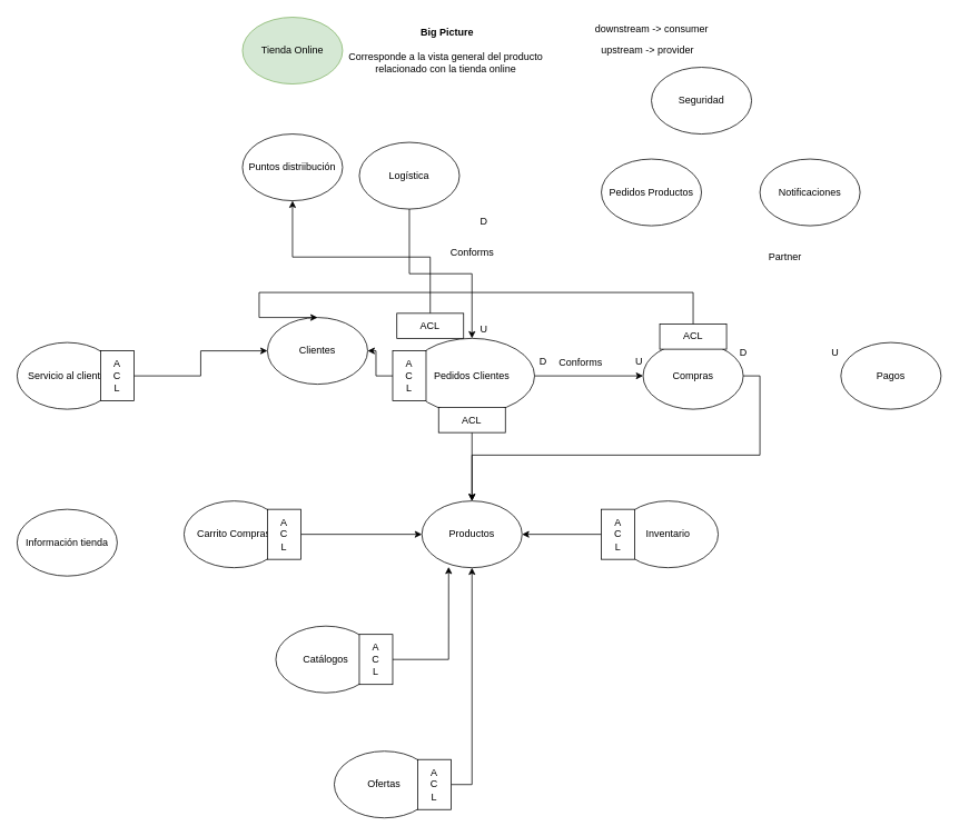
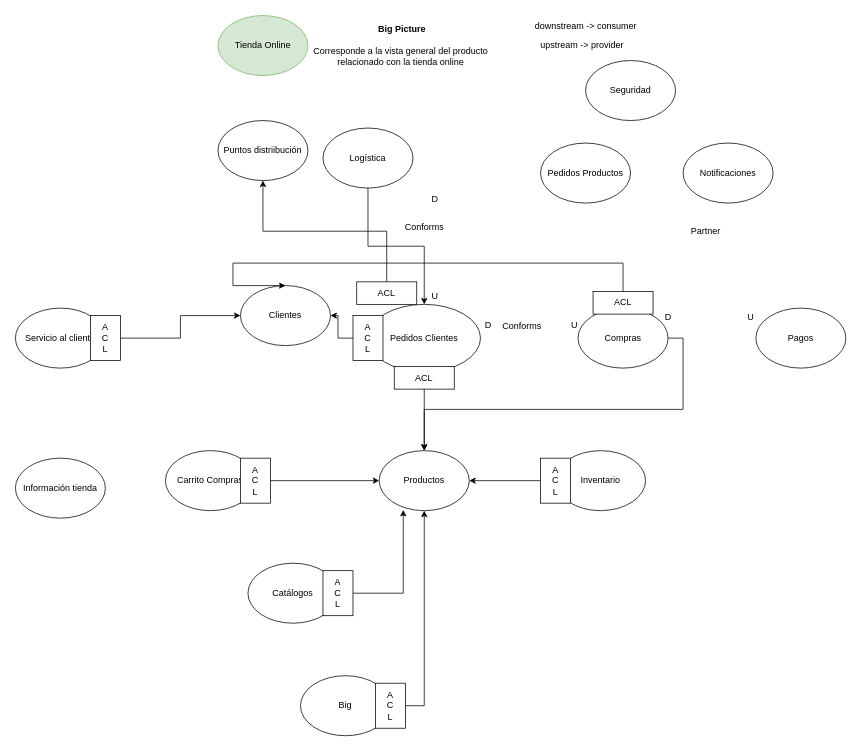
  <mxCell id="0" />
  <mxCell id="1" parent="0" />
  <mxCell id="2" value="Tienda Online" style="ellipse;whiteSpace=wrap;html=1;fillColor=#d5e8d4;strokeColor=#82b366;" parent="1" vertex="1"><mxGeometry x="290" y="20" width="120" height="80" as="geometry" /></mxCell>
  <mxCell id="3" value="&lt;div&gt;&lt;b&gt;Big Picture&lt;/b&gt;&lt;/div&gt;&lt;div&gt;&lt;br&gt;&lt;/div&gt;&lt;div&gt;Corresponde a la vista general del producto&amp;nbsp;&lt;/div&gt;&lt;div&gt;relacionado con la tienda online&amp;nbsp; &lt;br&gt;&lt;/div&gt;" style="text;html=1;align=center;verticalAlign=middle;resizable=0;points=[];autosize=1;strokeColor=none;fillColor=none;" parent="1" vertex="1"><mxGeometry x="410" y="25" width="250" height="70" as="geometry" /></mxCell>
  <mxCell id="4" value="Carrito Compras" style="ellipse;whiteSpace=wrap;html=1;" parent="1" vertex="1"><mxGeometry x="220" y="600" width="120" height="80" as="geometry" /></mxCell>
  <mxCell id="5" value="Notificaciones" style="ellipse;whiteSpace=wrap;html=1;" parent="1" vertex="1"><mxGeometry x="910" y="190" width="120" height="80" as="geometry" /></mxCell>
  <mxCell id="6" value="Servicio al cliente" style="ellipse;whiteSpace=wrap;html=1;" parent="1" vertex="1"><mxGeometry x="20" y="410" width="120" height="80" as="geometry" /></mxCell>
  <mxCell id="7" value="Información tienda" style="ellipse;whiteSpace=wrap;html=1;" parent="1" vertex="1"><mxGeometry x="20" y="610" width="120" height="80" as="geometry" /></mxCell>
  <mxCell id="8" value="Puntos distriibución" style="ellipse;whiteSpace=wrap;html=1;" parent="1" vertex="1"><mxGeometry x="290" y="160" width="120" height="80" as="geometry" /></mxCell>
  <mxCell id="9" value="Seguridad" style="ellipse;whiteSpace=wrap;html=1;" parent="1" vertex="1"><mxGeometry x="780" y="80" width="120" height="80" as="geometry" /></mxCell>
  <mxCell id="10" value="Clientes" style="ellipse;whiteSpace=wrap;html=1;" parent="1" vertex="1"><mxGeometry x="320" y="380" width="120" height="80" as="geometry" /></mxCell>
  <mxCell id="11" value="Pagos" style="ellipse;whiteSpace=wrap;html=1;" parent="1" vertex="1"><mxGeometry x="1007" y="410" width="120" height="80" as="geometry" /></mxCell>
- <mxCell id="12" style="edgeStyle=orthogonalEdgeStyle;rounded=0;orthogonalLoop=1;jettySize=auto;html=1;exitX=1;exitY=0.5;exitDx=0;exitDy=0;entryX=0;entryY=0.5;entryDx=0;entryDy=0;" parent="1" source="13" target="32" edge="1"><mxGeometry relative="1" as="geometry" /></mxCell>
  <mxCell id="13" value="Pedidos Clientes" style="ellipse;whiteSpace=wrap;html=1;" parent="1" vertex="1"><mxGeometry x="490" y="405" width="150" height="90" as="geometry" /></mxCell>
  <mxCell id="14" value="Pedidos Productos" style="ellipse;whiteSpace=wrap;html=1;" parent="1" vertex="1"><mxGeometry x="720" y="190" width="120" height="80" as="geometry" /></mxCell>
  <mxCell id="15" value="Productos" style="ellipse;whiteSpace=wrap;html=1;" parent="1" vertex="1"><mxGeometry x="505" y="600" width="120" height="80" as="geometry" /></mxCell>
  <mxCell id="16" value="Inventario" style="ellipse;whiteSpace=wrap;html=1;" parent="1" vertex="1"><mxGeometry x="740" y="600" width="120" height="80" as="geometry" /></mxCell>
  <mxCell id="17" value="Catálogos " style="ellipse;whiteSpace=wrap;html=1;" parent="1" vertex="1"><mxGeometry x="330" y="750" width="120" height="80" as="geometry" /></mxCell>
- <mxCell id="18" value="Ofertas" style="ellipse;whiteSpace=wrap;html=1;" parent="1" vertex="1"><mxGeometry x="400" y="900" width="120" height="80" as="geometry" /></mxCell>
+ <mxCell id="18" value="Big" style="ellipse;whiteSpace=wrap;html=1;" parent="1" vertex="1"><mxGeometry x="400" y="900" width="120" height="80" as="geometry" /></mxCell>
  <mxCell id="19" style="edgeStyle=orthogonalEdgeStyle;rounded=0;orthogonalLoop=1;jettySize=auto;html=1;exitX=0.5;exitY=1;exitDx=0;exitDy=0;entryX=0.5;entryY=0;entryDx=0;entryDy=0;" parent="1" source="20" target="13" edge="1"><mxGeometry relative="1" as="geometry" /></mxCell>
  <mxCell id="20" value="Logística" style="ellipse;whiteSpace=wrap;html=1;" parent="1" vertex="1"><mxGeometry x="430" y="170" width="120" height="80" as="geometry" /></mxCell>
  <mxCell id="21" style="edgeStyle=orthogonalEdgeStyle;rounded=0;orthogonalLoop=1;jettySize=auto;html=1;exitX=1;exitY=0.5;exitDx=0;exitDy=0;entryX=0.267;entryY=0.988;entryDx=0;entryDy=0;entryPerimeter=0;" parent="1" source="22" target="15" edge="1"><mxGeometry relative="1" as="geometry" /></mxCell>
  <mxCell id="22" value="&lt;div&gt;A&lt;/div&gt;&lt;div&gt;C&lt;/div&gt;&lt;div&gt;L&lt;br&gt;&lt;/div&gt;" style="rounded=0;whiteSpace=wrap;html=1;" parent="1" vertex="1"><mxGeometry x="430" y="760" width="40" height="60" as="geometry" /></mxCell>
  <mxCell id="23" style="edgeStyle=orthogonalEdgeStyle;rounded=0;orthogonalLoop=1;jettySize=auto;html=1;exitX=1;exitY=0.5;exitDx=0;exitDy=0;entryX=0.5;entryY=1;entryDx=0;entryDy=0;" parent="1" source="24" target="15" edge="1"><mxGeometry relative="1" as="geometry" /></mxCell>
  <mxCell id="24" value="&lt;div&gt;A&lt;/div&gt;&lt;div&gt;C&lt;/div&gt;&lt;div&gt;L&lt;br&gt;&lt;/div&gt;" style="rounded=0;whiteSpace=wrap;html=1;" parent="1" vertex="1"><mxGeometry x="500" y="910" width="40" height="60" as="geometry" /></mxCell>
  <mxCell id="25" style="edgeStyle=orthogonalEdgeStyle;rounded=0;orthogonalLoop=1;jettySize=auto;html=1;exitX=0;exitY=0.5;exitDx=0;exitDy=0;entryX=1;entryY=0.5;entryDx=0;entryDy=0;" parent="1" source="26" target="15" edge="1"><mxGeometry relative="1" as="geometry" /></mxCell>
  <mxCell id="26" value="&lt;div&gt;A&lt;/div&gt;&lt;div&gt;C&lt;/div&gt;&lt;div&gt;L&lt;br&gt;&lt;/div&gt;" style="rounded=0;whiteSpace=wrap;html=1;" parent="1" vertex="1"><mxGeometry x="720" y="610" width="40" height="60" as="geometry" /></mxCell>
  <mxCell id="27" style="edgeStyle=orthogonalEdgeStyle;rounded=0;orthogonalLoop=1;jettySize=auto;html=1;exitX=1;exitY=0.5;exitDx=0;exitDy=0;entryX=0;entryY=0.5;entryDx=0;entryDy=0;" parent="1" source="28" target="15" edge="1"><mxGeometry relative="1" as="geometry" /></mxCell>
  <mxCell id="28" value="&lt;div&gt;A&lt;/div&gt;&lt;div&gt;C&lt;/div&gt;&lt;div&gt;L&lt;br&gt;&lt;/div&gt;" style="rounded=0;whiteSpace=wrap;html=1;" parent="1" vertex="1"><mxGeometry x="320" y="610" width="40" height="60" as="geometry" /></mxCell>
  <mxCell id="29" style="edgeStyle=orthogonalEdgeStyle;rounded=0;orthogonalLoop=1;jettySize=auto;html=1;exitX=0.5;exitY=0;exitDx=0;exitDy=0;entryX=0.5;entryY=1;entryDx=0;entryDy=0;" parent="1" source="30" target="8" edge="1"><mxGeometry relative="1" as="geometry" /></mxCell>
  <mxCell id="30" value="&lt;div&gt;ACL&lt;/div&gt;" style="rounded=0;whiteSpace=wrap;html=1;" parent="1" vertex="1"><mxGeometry x="475" y="375" width="80" height="30" as="geometry" /></mxCell>
  <mxCell id="31" style="edgeStyle=orthogonalEdgeStyle;rounded=0;orthogonalLoop=1;jettySize=auto;html=1;exitX=1;exitY=0.5;exitDx=0;exitDy=0;" parent="1" source="32" target="15" edge="1"><mxGeometry relative="1" as="geometry" /></mxCell>
  <mxCell id="32" value="Compras" style="ellipse;whiteSpace=wrap;html=1;" parent="1" vertex="1"><mxGeometry x="770" y="410" width="120" height="80" as="geometry" /></mxCell>
  <mxCell id="33" value="Conforms" style="text;html=1;align=center;verticalAlign=middle;resizable=0;points=[];autosize=1;strokeColor=none;fillColor=none;" parent="1" vertex="1"><mxGeometry x="655" y="420" width="80" height="30" as="geometry" /></mxCell>
  <mxCell id="34" value="Partner" style="text;html=1;align=center;verticalAlign=middle;resizable=0;points=[];autosize=1;strokeColor=none;fillColor=none;" parent="1" vertex="1"><mxGeometry x="910" y="293" width="60" height="30" as="geometry" /></mxCell>
  <mxCell id="35" value="upstream -&amp;gt; provider" style="text;html=1;align=center;verticalAlign=middle;resizable=0;points=[];autosize=1;strokeColor=none;fillColor=none;" parent="1" vertex="1"><mxGeometry x="710" y="45" width="130" height="30" as="geometry" /></mxCell>
  <mxCell id="36" value="downstream -&amp;gt; consumer" style="text;html=1;align=center;verticalAlign=middle;resizable=0;points=[];autosize=1;strokeColor=none;fillColor=none;" parent="1" vertex="1"><mxGeometry x="700" y="20" width="160" height="30" as="geometry" /></mxCell>
  <mxCell id="37" value="D" style="text;html=1;align=center;verticalAlign=middle;resizable=0;points=[];autosize=1;strokeColor=none;fillColor=none;" parent="1" vertex="1"><mxGeometry x="635" y="418" width="30" height="30" as="geometry" /></mxCell>
  <mxCell id="38" value="U" style="text;html=1;align=center;verticalAlign=middle;resizable=0;points=[];autosize=1;strokeColor=none;fillColor=none;" parent="1" vertex="1"><mxGeometry x="750" y="418" width="30" height="30" as="geometry" /></mxCell>
  <mxCell id="39" value="D" style="text;html=1;align=center;verticalAlign=middle;resizable=0;points=[];autosize=1;strokeColor=none;fillColor=none;" parent="1" vertex="1"><mxGeometry x="875" y="408" width="30" height="30" as="geometry" /></mxCell>
  <mxCell id="40" value="U" style="text;html=1;align=center;verticalAlign=middle;resizable=0;points=[];autosize=1;strokeColor=none;fillColor=none;" parent="1" vertex="1"><mxGeometry x="985" y="408" width="30" height="30" as="geometry" /></mxCell>
  <mxCell id="41" style="edgeStyle=orthogonalEdgeStyle;rounded=0;orthogonalLoop=1;jettySize=auto;html=1;entryX=0.5;entryY=0;entryDx=0;entryDy=0;" parent="1" source="42" target="10" edge="1"><mxGeometry relative="1" as="geometry"><Array as="points"><mxPoint x="830" y="350" /><mxPoint x="310" y="350" /></Array></mxGeometry></mxCell>
  <mxCell id="42" value="&lt;div&gt;ACL&lt;/div&gt;" style="rounded=0;whiteSpace=wrap;html=1;" parent="1" vertex="1"><mxGeometry x="790" y="388" width="80" height="30" as="geometry" /></mxCell>
  <mxCell id="43" style="edgeStyle=orthogonalEdgeStyle;rounded=0;orthogonalLoop=1;jettySize=auto;html=1;exitX=1;exitY=0.5;exitDx=0;exitDy=0;entryX=0;entryY=0.5;entryDx=0;entryDy=0;" parent="1" source="44" target="10" edge="1"><mxGeometry relative="1" as="geometry" /></mxCell>
  <mxCell id="44" value="&lt;div&gt;A&lt;/div&gt;&lt;div&gt;C&lt;/div&gt;&lt;div&gt;L&lt;br&gt;&lt;/div&gt;" style="rounded=0;whiteSpace=wrap;html=1;" parent="1" vertex="1"><mxGeometry x="120" y="420" width="40" height="60" as="geometry" /></mxCell>
  <mxCell id="45" value="D" style="text;html=1;align=center;verticalAlign=middle;resizable=0;points=[];autosize=1;strokeColor=none;fillColor=none;" parent="1" vertex="1"><mxGeometry x="564" y="250" width="30" height="30" as="geometry" /></mxCell>
  <mxCell id="46" value="U" style="text;html=1;align=center;verticalAlign=middle;resizable=0;points=[];autosize=1;strokeColor=none;fillColor=none;" parent="1" vertex="1"><mxGeometry x="564" y="380" width="30" height="30" as="geometry" /></mxCell>
  <mxCell id="47" value="Conforms" style="text;html=1;align=center;verticalAlign=middle;resizable=0;points=[];autosize=1;strokeColor=none;fillColor=none;" parent="1" vertex="1"><mxGeometry x="525" y="288" width="80" height="30" as="geometry" /></mxCell>
  <mxCell id="48" style="edgeStyle=orthogonalEdgeStyle;rounded=0;orthogonalLoop=1;jettySize=auto;html=1;exitX=0;exitY=0.5;exitDx=0;exitDy=0;entryX=1;entryY=0.5;entryDx=0;entryDy=0;" parent="1" source="49" target="10" edge="1"><mxGeometry relative="1" as="geometry" /></mxCell>
  <mxCell id="49" value="&lt;div&gt;A&lt;/div&gt;&lt;div&gt;C&lt;/div&gt;&lt;div&gt;L&lt;br&gt;&lt;/div&gt;" style="rounded=0;whiteSpace=wrap;html=1;" parent="1" vertex="1"><mxGeometry x="470" y="420" width="40" height="60" as="geometry" /></mxCell>
  <mxCell id="50" style="edgeStyle=orthogonalEdgeStyle;rounded=0;orthogonalLoop=1;jettySize=auto;html=1;exitX=0.5;exitY=1;exitDx=0;exitDy=0;entryX=0.5;entryY=0;entryDx=0;entryDy=0;" parent="1" source="51" target="15" edge="1"><mxGeometry relative="1" as="geometry" /></mxCell>
  <mxCell id="51" value="&lt;div&gt;ACL&lt;/div&gt;" style="rounded=0;whiteSpace=wrap;html=1;" parent="1" vertex="1"><mxGeometry x="525" y="488" width="80" height="30" as="geometry" /></mxCell>
